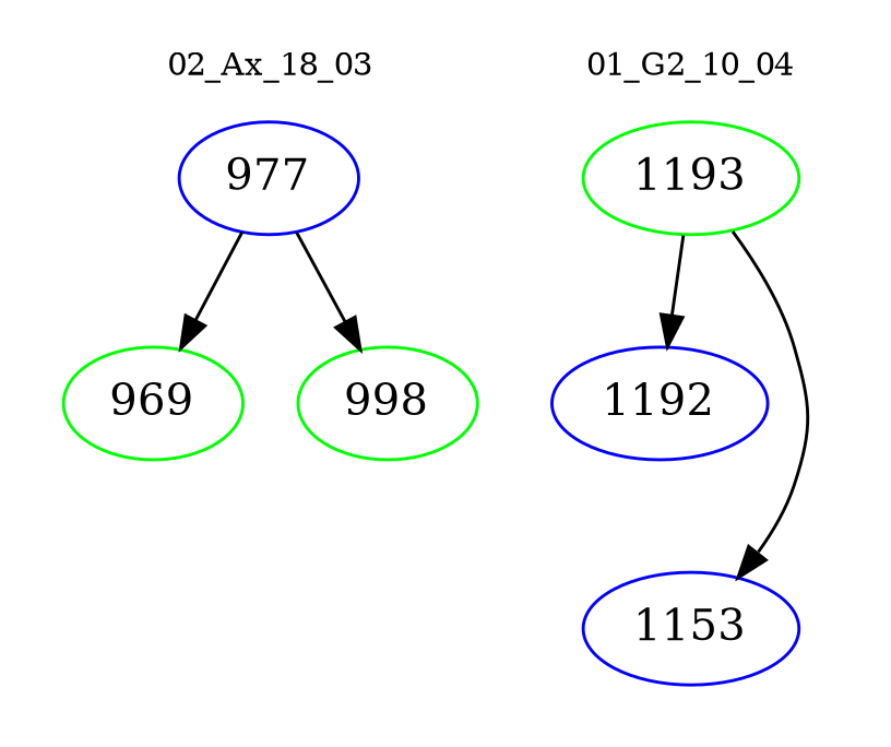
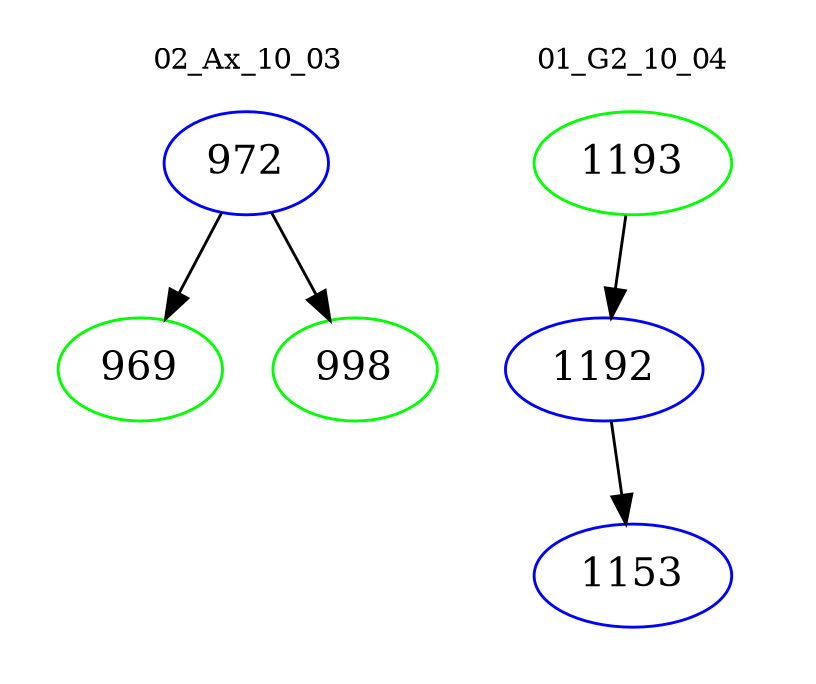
  digraph {
    node [color=blue]
    edge [color=black]
-   n1 [label=977]
+   n1 [label=972]
    n2 [color=green label=969]
    n3 [color=green label=998]
    n4 [label=1192]
    n5 [label=1153]
    n6 [color=green label=1193]
    subgraph cluster_1 {
      color=white
      fontsize=10
-     label="02_Ax_18_03"
+     label="02_Ax_10_03"
      n1
      n2
      n3
    }
    subgraph cluster_2 {
      color=white
      fontsize=10
      label="01_G2_10_04"
      n4
      n5
      n6
    }
    n1 -> n2
    n1 -> n3
-   n6 -> n5
+   n4 -> n5
    n6 -> n4
  }
